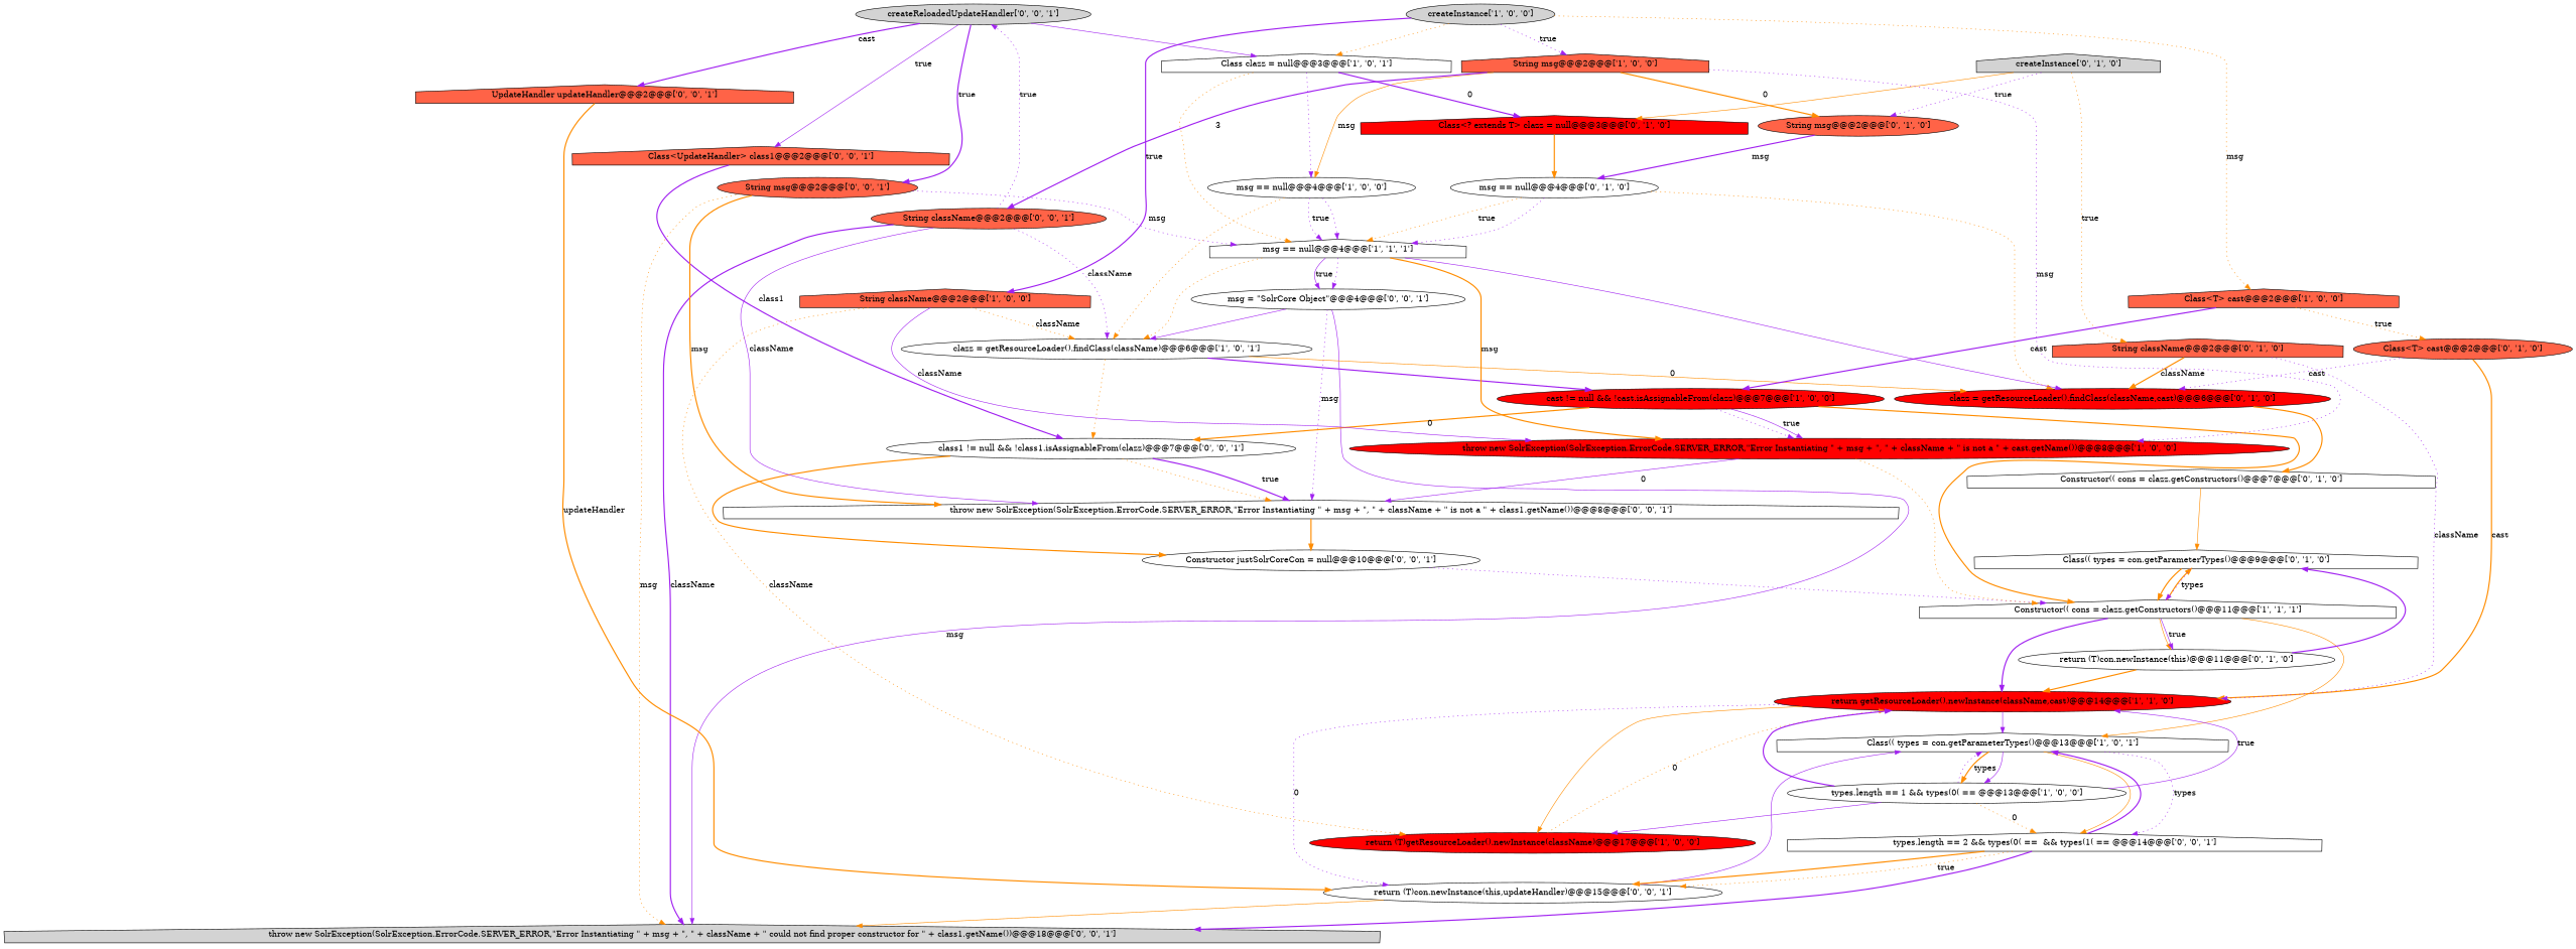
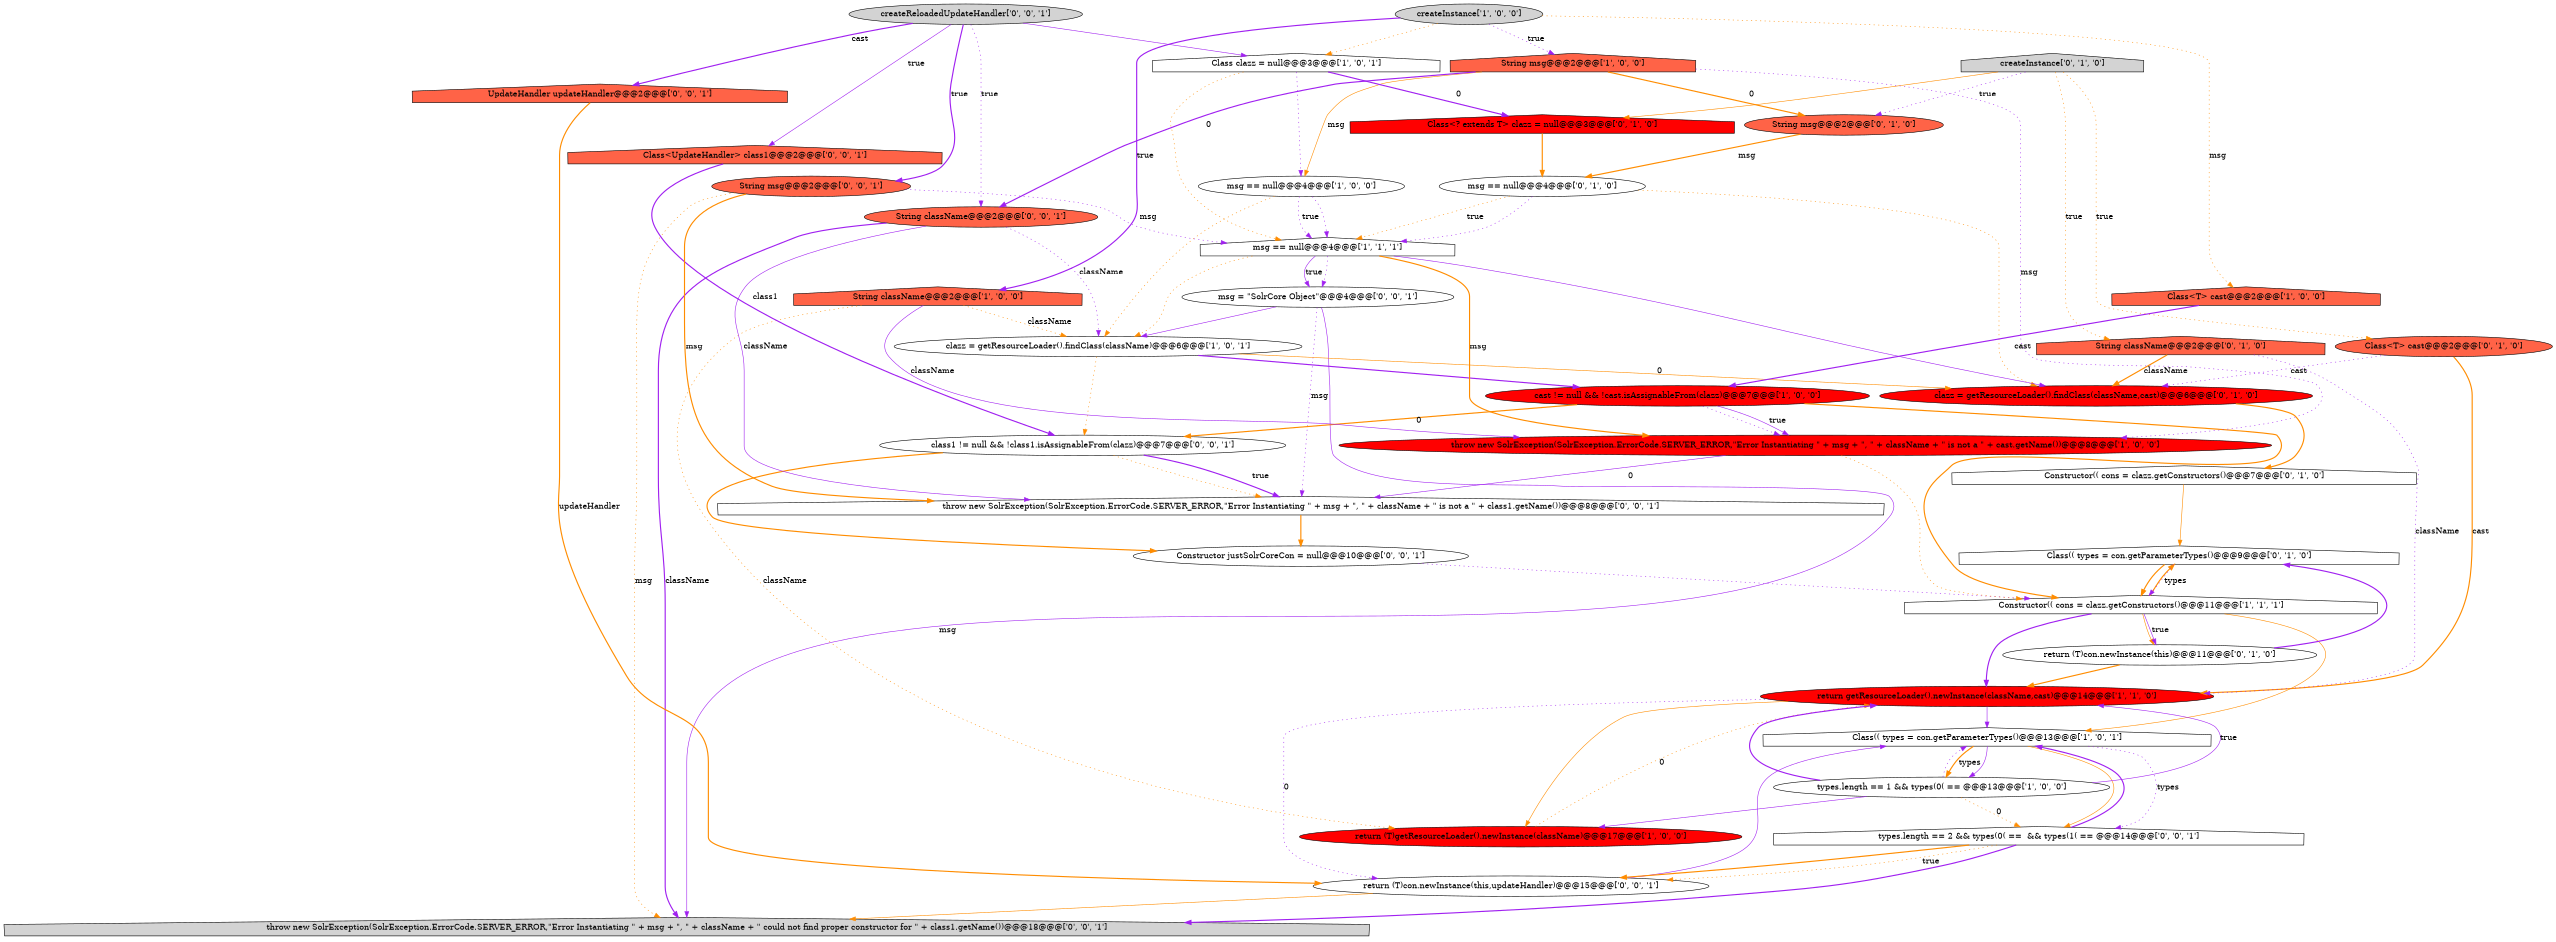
  digraph {
    node [fillcolor=white shape=ellipse style=filled]
    edge [color=purple style=dotted]
    n1 [fillcolor=lightgray label="createInstance['0', '1', '0']" shape=house]
    n2 [fillcolor=red label="Class<? extends T> clazz = null@@@3@@@['0', '1', '0']" shape=house]
    n3 [fillcolor=tomato label="Class<T> cast@@@2@@@['0', '1', '0']"]
    n4 [fillcolor=tomato label="String msg@@@2@@@['0', '1', '0']"]
    n5 [fillcolor=tomato label="String className@@@2@@@['0', '1', '0']" shape=house]
    n6 [label="msg == null@@@4@@@['0', '1', '0']"]
    n7 [fillcolor=red label="return getResourceLoader().newInstance(className,cast)@@@14@@@['1', '1', '0']"]
    n8 [fillcolor=red label="clazz = getResourceLoader().findClass(className,cast)@@@6@@@['0', '1', '0']"]
    n9 [label="msg = \"SolrCore Object\"@@@4@@@['0', '0', '1']"]
    n10 [label="throw new SolrException(SolrException.ErrorCode.SERVER_ERROR,\"Error Instantiating \" + msg + \", \" + className + \" is not a \" + class1.getName())@@@8@@@['0', '0', '1']" shape=house]
    n11 [fillcolor=lightgray label="throw new SolrException(SolrException.ErrorCode.SERVER_ERROR,\"Error Instantiating \" + msg + \", \" + className + \" could not find proper constructor for \" + class1.getName())@@@18@@@['0', '0', '1']" shape=house]
    n12 [label="clazz = getResourceLoader().findClass(className)@@@6@@@['1', '0', '1']"]
    n13 [label="Constructor justSolrCoreCon = null@@@10@@@['0', '0', '1']"]
    n14 [fillcolor=red label="cast != null && !cast.isAssignableFrom(clazz)@@@7@@@['1', '0', '0']"]
    n15 [label="class1 != null && !class1.isAssignableFrom(clazz)@@@7@@@['0', '0', '1']"]
    n16 [label="msg == null@@@4@@@['1', '1', '1']" shape=house]
    n17 [fillcolor=tomato label="String className@@@2@@@['1', '0', '0']" shape=house]
    n18 [fillcolor=red label="return (T)getResourceLoader().newInstance(className)@@@17@@@['1', '0', '0']"]
    n19 [fillcolor=red label="throw new SolrException(SolrException.ErrorCode.SERVER_ERROR,\"Error Instantiating \" + msg + \", \" + className + \" is not a \" + cast.getName())@@@8@@@['1', '0', '0']"]
    n20 [label="Constructor(( cons = clazz.getConstructors()@@@11@@@['1', '1', '1']" shape=house]
    n21 [label="Class(( types = con.getParameterTypes()@@@13@@@['1', '0', '1']" shape=house]
    n22 [label="return (T)con.newInstance(this,updateHandler)@@@15@@@['0', '0', '1']"]
    n23 [fillcolor=tomato label="String msg@@@2@@@['1', '0', '0']" shape=house]
    n24 [label="msg == null@@@4@@@['1', '0', '0']"]
    n25 [fillcolor=tomato label="String className@@@2@@@['0', '0', '1']"]
    n26 [label="return (T)con.newInstance(this)@@@11@@@['0', '1', '0']"]
    n27 [label="Class(( types = con.getParameterTypes()@@@9@@@['0', '1', '0']" shape=house]
    n28 [fillcolor=tomato label="Class<T> cast@@@2@@@['1', '0', '0']" shape=house]
    n29 [label="Constructor(( cons = clazz.getConstructors()@@@7@@@['0', '1', '0']" shape=house]
    n30 [label="Class clazz = null@@@3@@@['1', '0', '1']" shape=house]
    n31 [fillcolor=tomato label="Class<UpdateHandler> class1@@@2@@@['0', '0', '1']" shape=house]
    n32 [label="types.length == 2 && types(0( ==  && types(1( == @@@14@@@['0', '0', '1']" shape=house]
    n33 [label="types.length == 1 && types(0( == @@@13@@@['1', '0', '0']"]
    n34 [fillcolor=lightgray label="createReloadedUpdateHandler['0', '0', '1']"]
    n35 [fillcolor=tomato label="String msg@@@2@@@['0', '0', '1']"]
    n36 [fillcolor=tomato label="UpdateHandler updateHandler@@@2@@@['0', '0', '1']" shape=house]
    n37 [fillcolor=lightgray label="createInstance['1', '0', '0']"]
    n1 -> n2 [color=darkorange style=solid]
-   n28 -> n3 [color=darkorange label=true]
+   n1 -> n3 [color=darkorange label=true]
    n1 -> n4 [label=true]
    n1 -> n5 [color=darkorange label=true]
    n2 -> n6 [color=darkorange style=bold]
    n3 -> n7 [color=darkorange label=cast style=bold]
    n3 -> n8 [label=cast]
-   n4 -> n6 [label=msg style=bold]
+   n4 -> n6 [color=darkorange label=msg style=bold]
    n5 -> n7 [label=className]
    n5 -> n8 [color=darkorange label=className style=bold]
    n6 -> n8 [color=darkorange]
    n6 -> n16 [color=darkorange label=true]
    n6 -> n16
    n7 -> n18 [color=darkorange style=solid]
    n7 -> n21 [style=solid]
    n7 -> n22 [label=0]
    n8 -> n29 [color=darkorange style=bold]
    n9 -> n10 [label=msg]
    n9 -> n11 [label=msg style=solid]
    n9 -> n12 [style=solid]
    n10 -> n13 [color=darkorange style=bold]
    n12 -> n8 [color=darkorange label=0 style=solid]
    n12 -> n14 [style=bold]
    n12 -> n15 [color=darkorange]
    n13 -> n20
    n14 -> n15 [color=darkorange label=0 style=bold]
    n14 -> n19
    n14 -> n19 [label=true style=solid]
    n14 -> n20 [color=darkorange style=bold]
    n15 -> n10 [color=darkorange]
    n15 -> n10 [label=true style=bold]
    n15 -> n13 [color=darkorange style=bold]
    n16 -> n8 [style=solid]
    n16 -> n9
    n16 -> n9 [label=true style=solid]
    n16 -> n12 [color=darkorange]
    n16 -> n19 [color=darkorange label=msg style=bold]
    n17 -> n12 [color=darkorange label=className]
    n17 -> n18 [color=darkorange label=className]
    n17 -> n19 [label=className style=solid]
    n18 -> n7 [color=darkorange label=0]
    n19 -> n10 [label=0 style=solid]
    n19 -> n20 [color=darkorange]
    n20 -> n7 [style=bold]
    n20 -> n21 [color=darkorange style=solid]
    n20 -> n26 [color=darkorange style=solid]
    n20 -> n26 [label=true style=solid]
    n20 -> n27 [color=darkorange style=bold]
    n21 -> n32 [label=types]
    n21 -> n32 [color=darkorange style=solid]
    n21 -> n33 [color=darkorange label=types style=bold]
    n21 -> n33 [style=solid]
    n22 -> n11 [color=darkorange style=solid]
    n22 -> n21 [style=solid]
    n23 -> n4 [color=darkorange label=0 style=bold]
    n23 -> n19 [label=msg]
    n23 -> n24 [color=darkorange label=msg style=solid]
-   n23 -> n25 [label=3 style=bold]
+   n23 -> n25 [label=0 style=bold]
    n24 -> n12 [color=darkorange]
    n24 -> n16 [label=true]
    n24 -> n16
    n25 -> n10 [label=className style=solid]
    n25 -> n11 [label=className style=bold]
    n25 -> n12 [label=className]
    n26 -> n7 [color=darkorange style=bold]
    n26 -> n27 [style=bold]
    n27 -> n20 [label=types]
    n27 -> n20 [color=darkorange style=bold]
    n28 -> n14 [label=cast style=bold]
    n29 -> n27 [color=darkorange style=solid]
    n30 -> n2 [label=0 style=bold]
    n30 -> n16 [color=darkorange]
    n30 -> n24
    n31 -> n15 [label=class1 style=bold]
    n32 -> n11 [style=bold]
    n32 -> n21 [style=bold]
    n32 -> n22 [color=darkorange label=true]
    n32 -> n22 [color=darkorange style=bold]
    n33 -> n7 [label=true style=solid]
    n33 -> n7 [style=bold]
    n33 -> n18 [style=solid]
    n33 -> n21
    n33 -> n32 [color=darkorange label=0]
-   n25 -> n34 [label=true]
+   n34 -> n25 [label=true]
    n34 -> n30 [style=solid]
    n34 -> n31 [label=true style=solid]
    n34 -> n35 [label=true style=bold]
    n34 -> n36 [label=cast style=bold]
    n35 -> n10 [color=darkorange label=msg style=bold]
    n35 -> n11 [color=darkorange label=msg]
    n35 -> n16 [label=msg]
    n36 -> n22 [color=darkorange label=updateHandler style=bold]
    n37 -> n17 [label=true style=bold]
    n37 -> n23 [label=true]
    n37 -> n28 [color=darkorange label=msg]
    n37 -> n30 [color=darkorange]
  }
